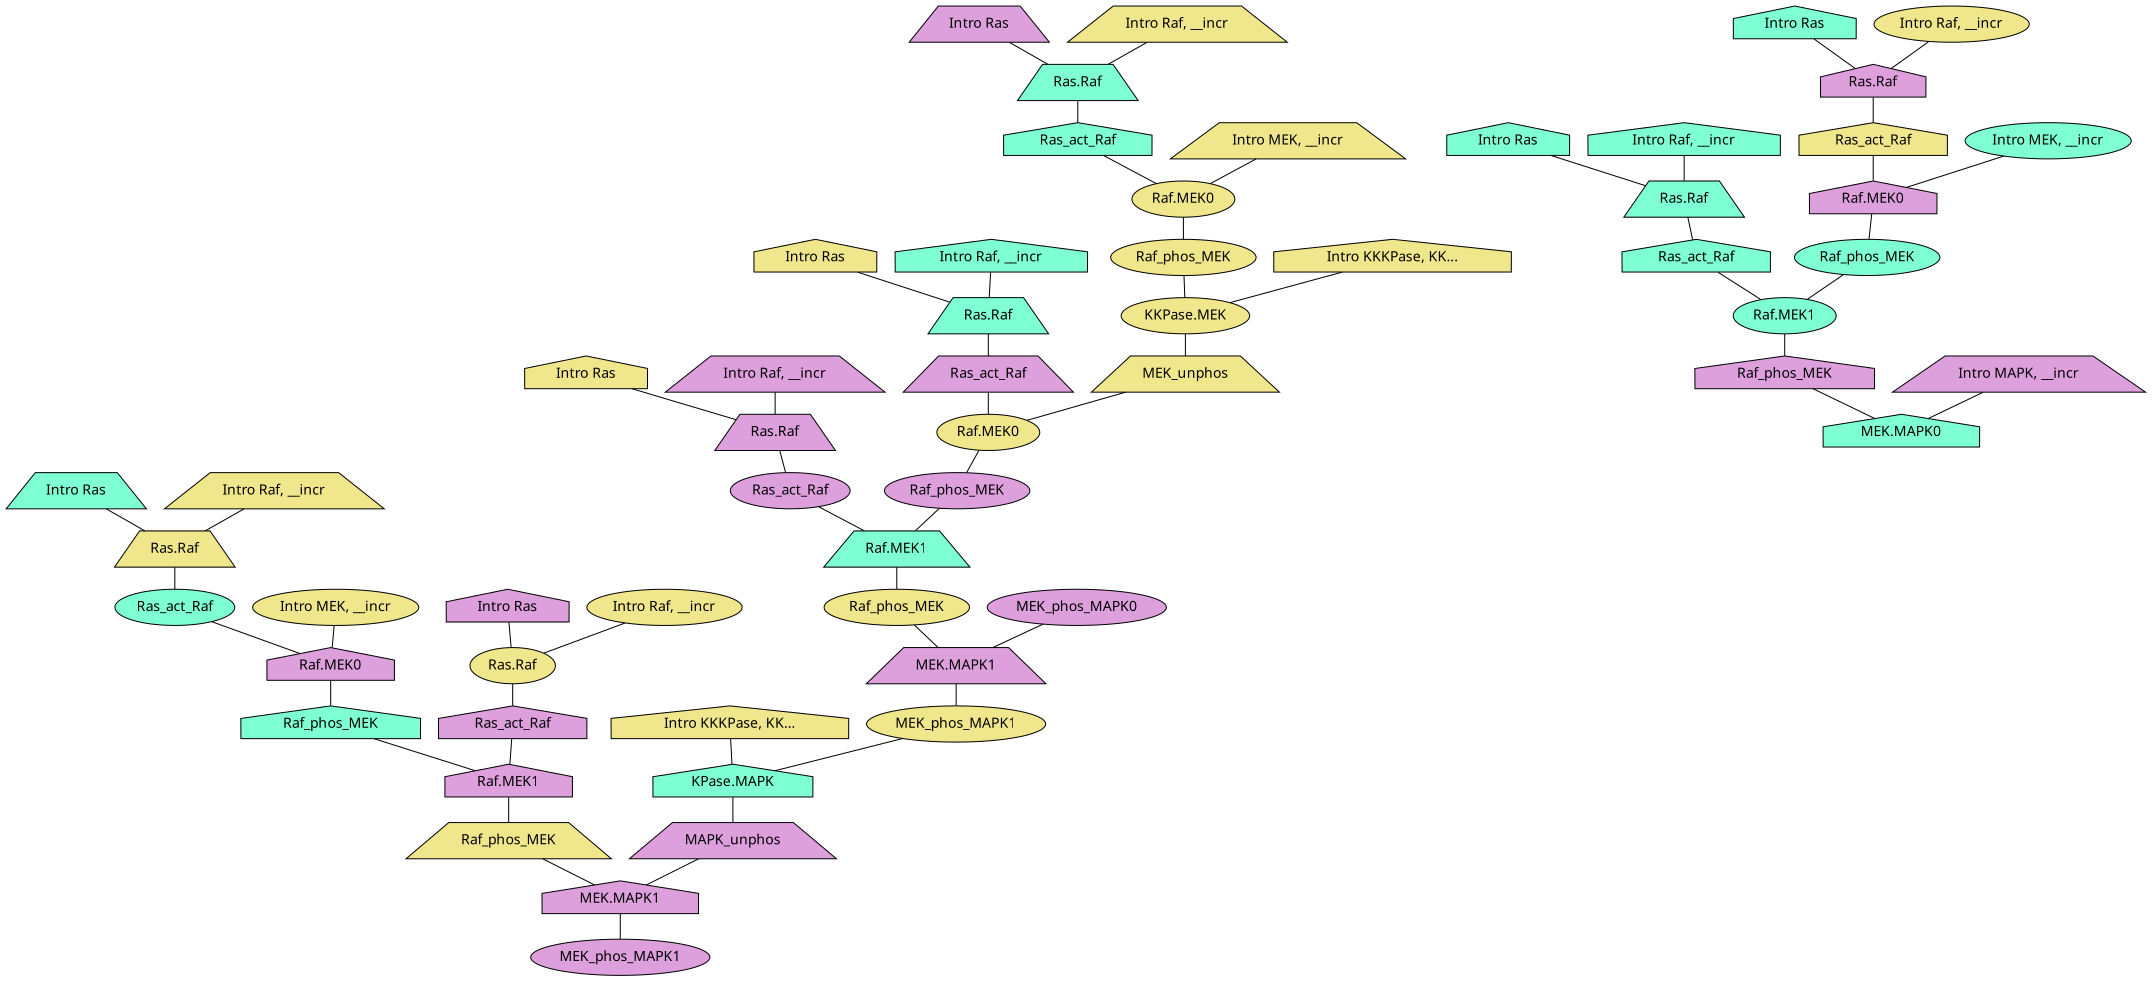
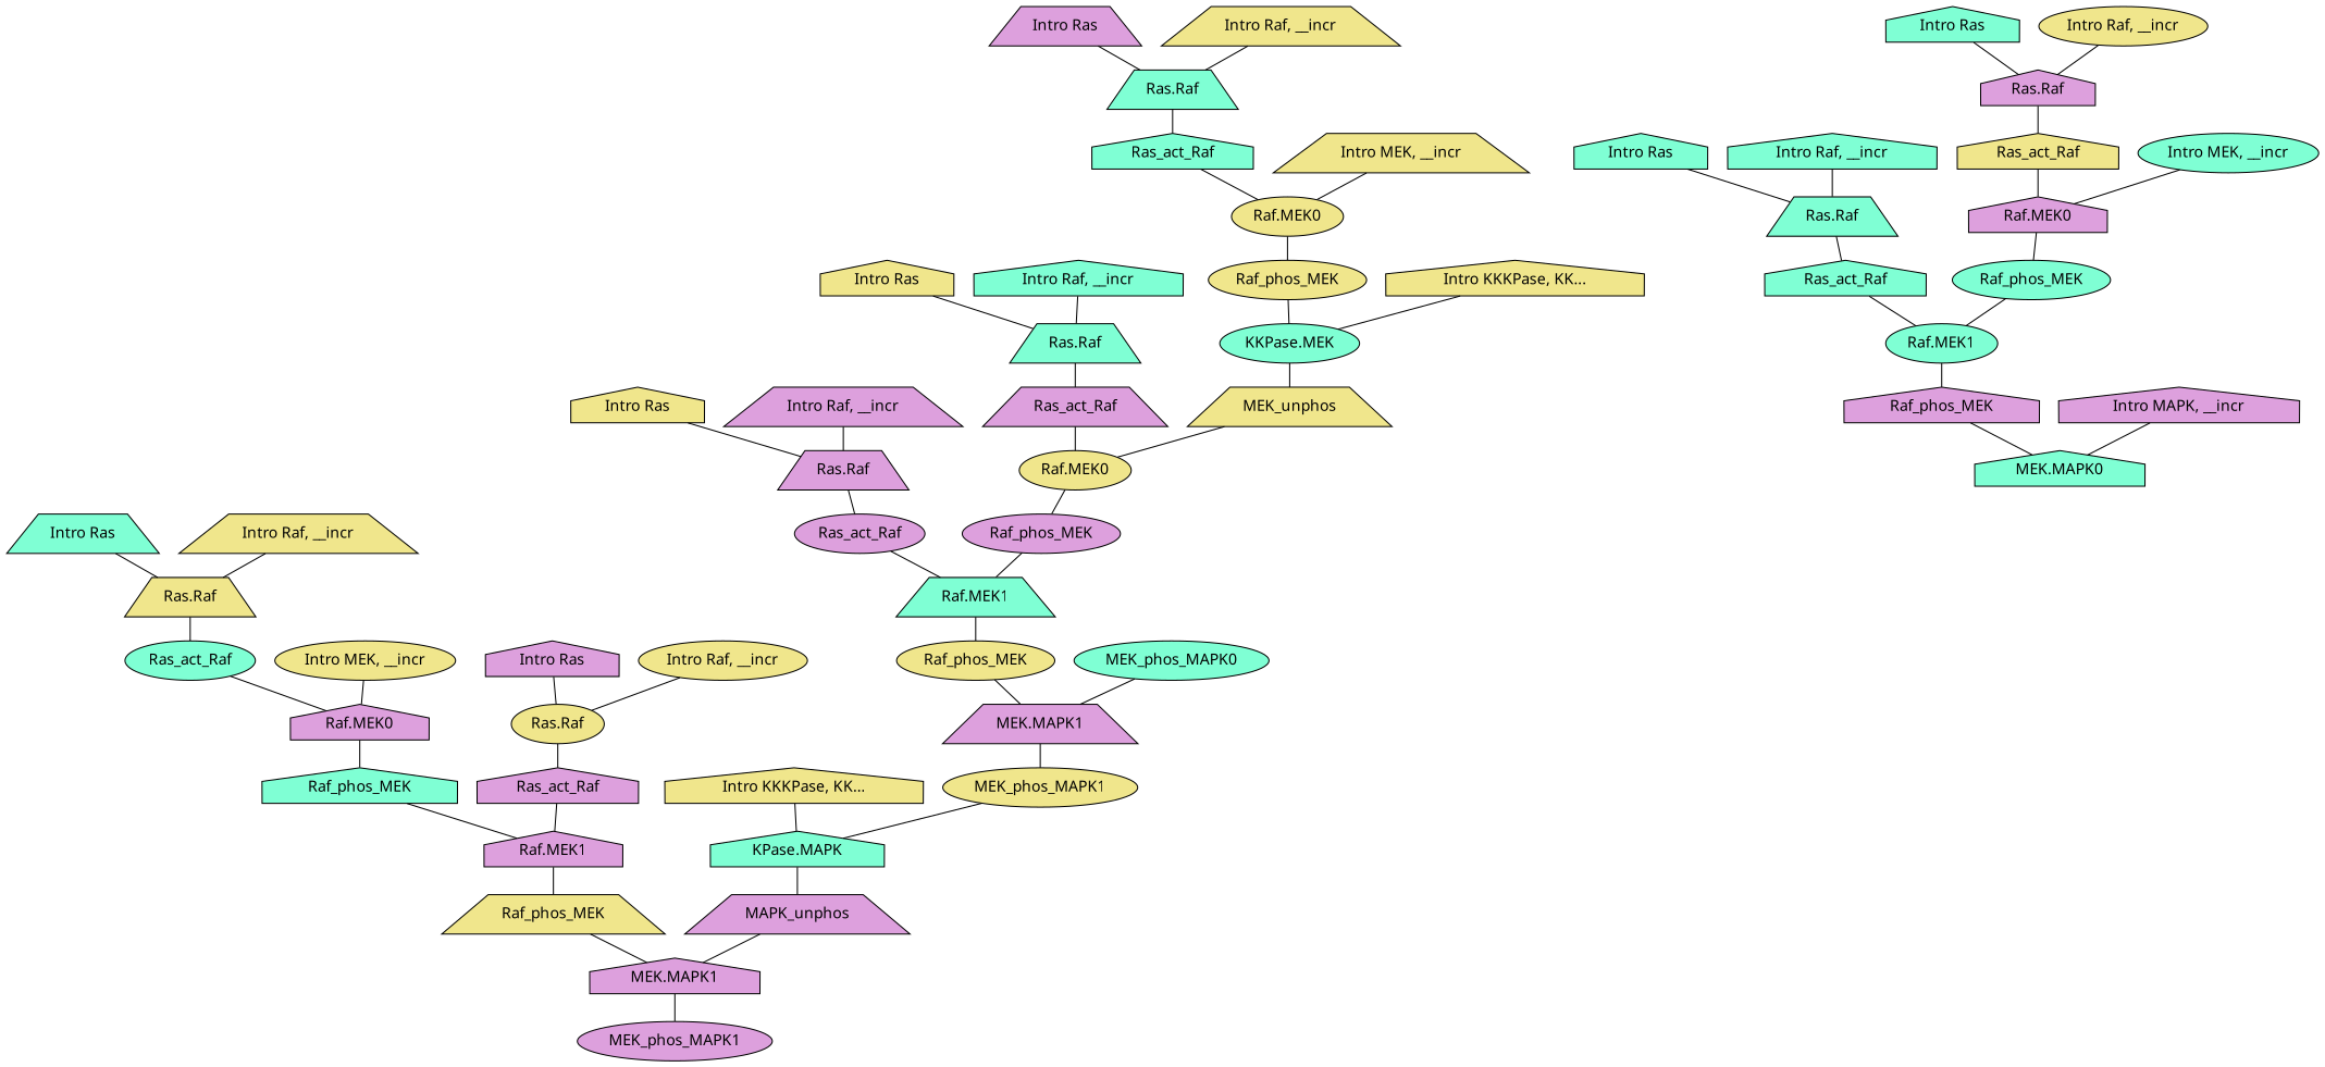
  digraph {
    rankdir=TB
    ranksep=0.30
    node [fillcolor=khaki fontname="CMU Serif" shape=house style=filled]
    edge [color="0.000 0.000 0.000" dir=none fontname="CMU Serif"]
    n1 [fillcolor=aquamarine label="Intro Ras" shape=trapezium]
    n2 [label="Ras.Raf" shape=trapezium]
    n3 [fillcolor=aquamarine label=Ras_act_Raf shape=ellipse]
    n4 [fillcolor=aquamarine label="Intro Ras"]
    n5 [fillcolor=aquamarine label="Ras.Raf" shape=trapezium]
    n6 [fillcolor=aquamarine label=Ras_act_Raf]
    n7 [fillcolor=plum label="Intro Ras"]
    n8 [label="Ras.Raf" shape=ellipse]
    n9 [fillcolor=plum label=Ras_act_Raf]
    n10 [fillcolor=aquamarine label="Intro Ras"]
    n11 [fillcolor=plum label="Ras.Raf"]
    n12 [label=Ras_act_Raf]
    n13 [label="Intro Ras"]
    n14 [fillcolor=aquamarine label="Ras.Raf" shape=trapezium]
    n15 [fillcolor=plum label=Ras_act_Raf shape=trapezium]
    n16 [label="Intro Ras"]
    n17 [fillcolor=plum label="Ras.Raf" shape=trapezium]
    n18 [fillcolor=plum label=Ras_act_Raf shape=ellipse]
    n19 [fillcolor=plum label="Intro Ras" shape=trapezium]
    n20 [fillcolor=aquamarine label="Ras.Raf" shape=trapezium]
    n21 [fillcolor=aquamarine label=Ras_act_Raf]
    n22 [label="Intro Raf, __incr" shape=trapezium]
    n23 [fillcolor=aquamarine label="Intro Raf, __incr"]
    n24 [label="Intro Raf, __incr" shape=ellipse]
    n25 [label="Intro Raf, __incr" shape=ellipse]
    n26 [label="Intro Raf, __incr" shape=trapezium]
    n27 [fillcolor=plum label="Intro Raf, __incr" shape=trapezium]
    n28 [fillcolor=aquamarine label="Intro Raf, __incr"]
    n29 [label="Intro MEK, __incr" shape=ellipse]
    n30 [fillcolor=plum label="Raf.MEK0"]
    n31 [fillcolor=aquamarine label=Raf_phos_MEK]
    n32 [fillcolor=aquamarine label="Intro MEK, __incr" shape=ellipse]
    n33 [fillcolor=plum label="Raf.MEK0"]
    n34 [fillcolor=aquamarine label=Raf_phos_MEK shape=ellipse]
    n35 [label="Intro MEK, __incr" shape=trapezium]
    n36 [label="Raf.MEK0" shape=ellipse]
    n37 [label=Raf_phos_MEK shape=ellipse]
-   n38 [fillcolor=plum label="Intro MAPK, __incr" shape=trapezium]
+   n38 [fillcolor=plum label="Intro MAPK, __incr"]
    n39 [fillcolor=aquamarine label="MEK.MAPK0"]
    n40 [label="Intro KKKPase, KK..."]
-   n41 [label="KKPase.MEK" shape=ellipse]
+   n41 [fillcolor=aquamarine label="KKPase.MEK" shape=ellipse]
    n42 [label=MEK_unphos shape=trapezium]
    n43 [label="Intro KKKPase, KK..."]
    n44 [fillcolor=aquamarine label="KPase.MAPK"]
    n45 [fillcolor=plum label=MAPK_unphos shape=trapezium]
    n46 [fillcolor=plum label="Raf.MEK1"]
    n47 [label=Raf_phos_MEK shape=trapezium]
    n48 [label="Raf.MEK0" shape=ellipse]
    n49 [fillcolor=plum label=Raf_phos_MEK shape=ellipse]
    n50 [fillcolor=aquamarine label="Raf.MEK1" shape=trapezium]
    n51 [label=Raf_phos_MEK shape=ellipse]
    n52 [fillcolor=aquamarine label="Raf.MEK1" shape=ellipse]
    n53 [fillcolor=plum label=Raf_phos_MEK]
    n54 [fillcolor=plum label="MEK.MAPK1"]
    n55 [fillcolor=plum label="MEK.MAPK1" shape=trapezium]
-   n56 [fillcolor=plum label=MEK_phos_MAPK0 shape=ellipse]
+   n56 [fillcolor=aquamarine label=MEK_phos_MAPK0 shape=ellipse]
    n57 [label=MEK_phos_MAPK1 shape=ellipse]
    n58 [fillcolor=plum label=MEK_phos_MAPK1 shape=ellipse]
    n1 -> n2
    n2 -> n3
    n3 -> n30
    n4 -> n5
    n5 -> n6
    n6 -> n52
    n7 -> n8
    n8 -> n9
    n9 -> n46
    n10 -> n11
    n11 -> n12
    n12 -> n33
    n13 -> n14
    n14 -> n15
    n15 -> n48
    n16 -> n17
    n17 -> n18
    n18 -> n50
    n19 -> n20
    n20 -> n21
    n21 -> n36
    n22 -> n2
    n23 -> n5
    n24 -> n11
    n25 -> n8
    n26 -> n20
    n27 -> n17
    n28 -> n14
    n29 -> n30
    n30 -> n31
    n31 -> n46
    n32 -> n33
    n33 -> n34
    n34 -> n52
    n35 -> n36
    n36 -> n37
    n37 -> n41
    n38 -> n39
    n40 -> n41
    n41 -> n42
    n42 -> n48
    n43 -> n44
    n44 -> n45
    n45 -> n54
    n46 -> n47
    n47 -> n54
    n48 -> n49
    n49 -> n50
    n50 -> n51
    n51 -> n55
    n52 -> n53
    n53 -> n39
    n54 -> n58
    n55 -> n57
    n56 -> n55
    n57 -> n44
  }
